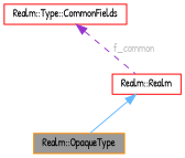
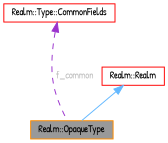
  digraph {
    fontname="Patrick Hand"
    node [color=red fillcolor=white fontname="Patrick Hand" fontsize=10 shape=box style=filled]
    edge [dir=back fontname="Patrick Hand" fontsize=10 labelfontname=Helvetica labelfontsize=10]
    n1 [color=darkorange fillcolor=grey60 fontcolor=black height=0.2 label="Realm::OpaqueType" width=0.4]
    n2 [height=0.2 label="Realm::Realm" width=0.4]
    n3 [height=0.2 label="Realm::Type::CommonFields" width=0.4]
    n2 -> n1 [color=steelblue1 style=solid]
-   n3 -> n2 [color=darkorchid3 fontcolor=grey label=" f_common" style=dashed]
+   n3 -> n1 [color=darkorchid3 fontcolor=grey label=" f_common" style=dashed]
  }
